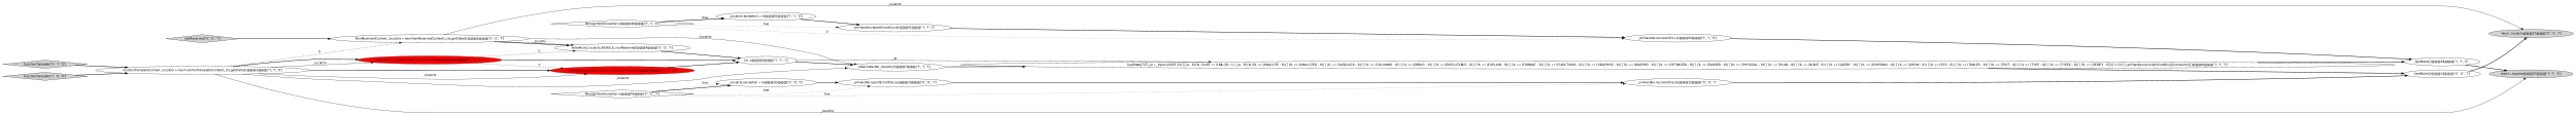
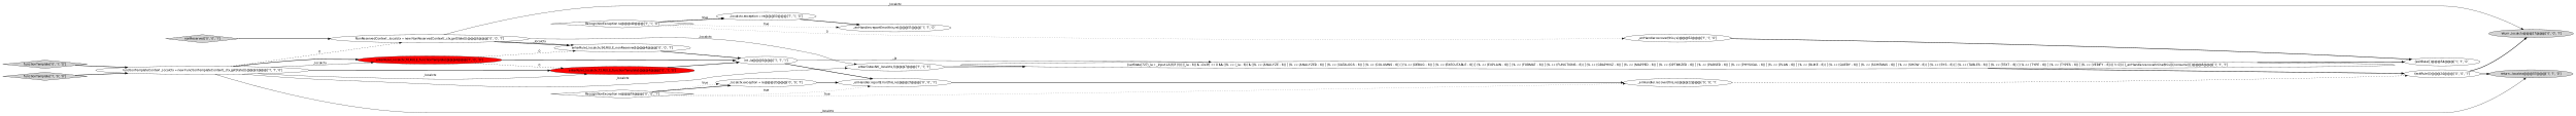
  digraph {
    fontname=Inter
    rankdir=LR
    node [fillcolor=white fontname=Inter shape=ellipse style=filled]
    edge [fontname=Inter style=bold]
    n1 [fillcolor=lightgray label="return _localctx@@@57@@@['1', '1', '0']"]
    n2 [label="_errHandler.recover(this,re)@@@52@@@['1', '1', '0']"]
    n3 [label="{exitRule()}@@@54@@@['1', '1', '0']"]
    n4 [label="enterOuterAlt(_localctx,1)@@@7@@@['1', '1', '1']"]
    n5 [label="{setState(727)_la = _input.LA(1)if (!(((((_la - 6)) & ~0x3f) == 0 && ((1L << (_la - 6)) & ((1L << (ANALYZE - 6)) | (1L << (ANALYZED - 6)) | (1L << (CATALOGS - 6)) | (1L << (COLUMNS - 6)) | (1L << (DEBUG - 6)) | (1L << (EXECUTABLE - 6)) | (1L << (EXPLAIN - 6)) | (1L << (FORMAT - 6)) | (1L << (FUNCTIONS - 6)) | (1L << (GRAPHVIZ - 6)) | (1L << (MAPPED - 6)) | (1L << (OPTIMIZED - 6)) | (1L << (PARSED - 6)) | (1L << (PHYSICAL - 6)) | (1L << (PLAN - 6)) | (1L << (RLIKE - 6)) | (1L << (QUERY - 6)) | (1L << (SCHEMAS - 6)) | (1L << (SHOW - 6)) | (1L << (SYS - 6)) | (1L << (TABLES - 6)) | (1L << (TEXT - 6)) | (1L << (TYPE - 6)) | (1L << (TYPES - 6)) | (1L << (VERIFY - 6)))) != 0))) {_errHandler.recoverInline(this)}{consume()}}@@@8@@@['1', '1', '1']"]
    n6 [label="{exitRule()}@@@24@@@['0', '0', '1']"]
    n7 [label="RecognitionException re@@@19@@@['0', '0', '1']" shape=diamond]
    n8 [label="_errHandler.reportError(this,re)@@@21@@@['0', '0', '1']"]
    n9 [label="_localctx.exception = re@@@20@@@['0', '0', '1']"]
    n10 [label="_errHandler.recover(this,re)@@@22@@@['0', '0', '1']"]
    n11 [label="FunctionTemplateContext _localctx = new FunctionTemplateContext(_ctx,getState())@@@3@@@['1', '1', '0']"]
    n12 [fillcolor=red label="enterRule(_localctx,72,RULE_functionTemplate)@@@4@@@['0', '1', '0']"]
    n13 [fillcolor=red label="enterRule(_localctx,70,RULE_functionTemplate)@@@4@@@['1', '0', '0']"]
    n14 [label="NonReservedContext _localctx = new NonReservedContext(_ctx,getState())@@@3@@@['0', '0', '1']"]
    n15 [label="int _la@@@5@@@['1', '1', '1']"]
    n16 [label="enterRule(_localctx,96,RULE_nonReserved)@@@4@@@['0', '0', '1']"]
    n17 [fillcolor=lightgray label="return _localctx@@@27@@@['0', '0', '1']"]
    n18 [fillcolor=lightgray label="functionTemplate['0', '1', '0']" shape=diamond]
    n19 [fillcolor=lightgray label="functionTemplate['1', '0', '0']" shape=diamond]
    n20 [label="_errHandler.reportError(this,re)@@@51@@@['1', '1', '0']"]
    n21 [label="_localctx.exception = re@@@50@@@['1', '1', '0']"]
    n22 [label="RecognitionException re@@@49@@@['1', '1', '0']" shape=diamond]
    n23 [fillcolor=lightgray label="nonReserved['0', '0', '1']" shape=diamond]
    n2 -> n3
-   n3 -> n1
+   n6 -> n1
    n4 -> n5
    n5 -> n3
    n5 -> n6
    n6 -> n17
    n7 -> n8 [label=true style=dotted]
    n7 -> n9 [label=true style=dotted]
    n7 -> n9
    n7 -> n10 [label=true style=dotted]
    n8 -> n10
    n9 -> n8
-   n10 -> n6
+   n10 -> n6 [style=dashed]
    n11 -> n1 [label=_localctx style=solid]
    n11 -> n4 [label=_localctx style=solid]
    n11 -> n12 [label=_localctx style=solid]
    n11 -> n12
    n11 -> n13
    n11 -> n13 [label=_localctx style=solid]
    n11 -> n14 [label=0 style=dashed]
    n12 -> n15
    n13 -> n12 [label=0 style=dashed]
    n13 -> n15
    n13 -> n16 [label=0 style=dashed]
    n14 -> n4 [label=_localctx style=solid]
    n14 -> n16 [label=_localctx style=solid]
    n14 -> n16
    n14 -> n17 [label=_localctx style=solid]
-   n15 -> n4
+   n15 -> n8
    n15 -> n5 [label=_la style=solid]
    n16 -> n15
    n18 -> n11
    n19 -> n11
-   n20 -> n2
    n21 -> n20
    n22 -> n2 [label=0 style=dotted]
    n22 -> n20 [label=true style=dotted]
    n22 -> n21
    n22 -> n21 [label=true style=dotted]
    n23 -> n14
  }
